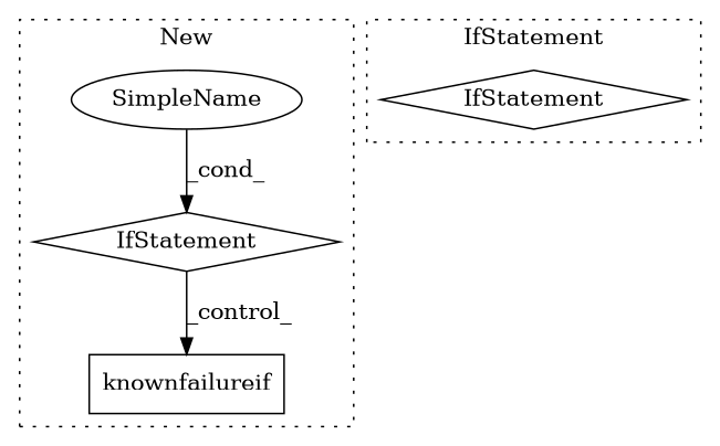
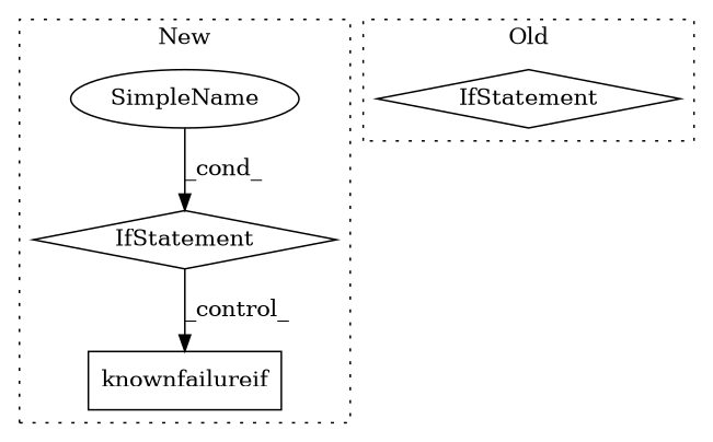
  digraph {
    node [a=25 l="4,2" shape=diamond]
    n1 [a=32 l=16 label=knownfailureif s=1413 shape=box]
    n2 [label=IfStatement s="1238,1247"]
    n3 [a=42 l=5 label=SimpleName s=1242 shape=ellipse]
    n4 [label=IfStatement s="1528,1582"]
    subgraph cluster_1 {
      label=New
      style=dotted
      n1
      n2
      n3
    }
    subgraph cluster_2 {
-     label=IfStatement
+     label=Old
      style=dotted
      n4
    }
    n2 -> n1 [label=_control_]
    n3 -> n2 [label=_cond_]
  }
